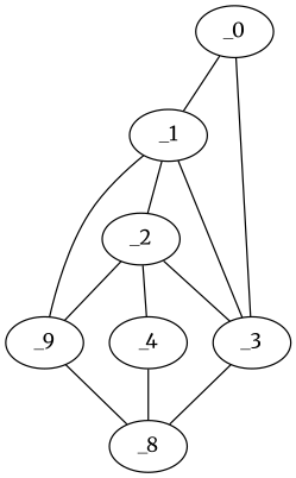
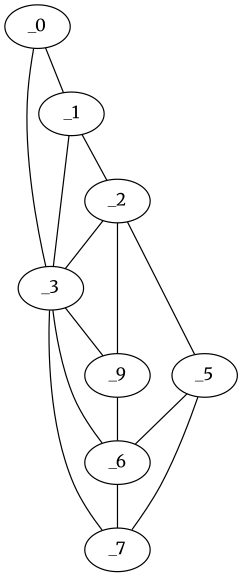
  graph {
    fontname=Merriweather
    node [fontname=Merriweather x=122 y=85]
    edge [fontname=Merriweather valence=1]
    _0 [x=34]
    _1 [x=50 y=89]
    _3 [x=92 y=53]
    _2 [x=76 y=93]
    n5 [label=_9 x=115]
-   _6 [y=69 label=_8]
-   _5 [y=64 label=_4]
+   _6 [y=69]
+   _7 [x=123 y=58]
+   _5 [y=64]
    _0 -- _1
    _0 -- _3
    _1 -- _3
    _1 -- _2
-   _1 -- n5 [valence=2]
+   _3 -- n5 [valence=2]
    _3 -- _6 [valence=2]
+   _3 -- _7
    _2 -- _3 [valence=2]
    _2 -- n5
    _2 -- _5
    n5 -- _6
+   _6 -- _7
    _5 -- _6 [valence=2]
+   _5 -- _7 [valence=2]
  }
